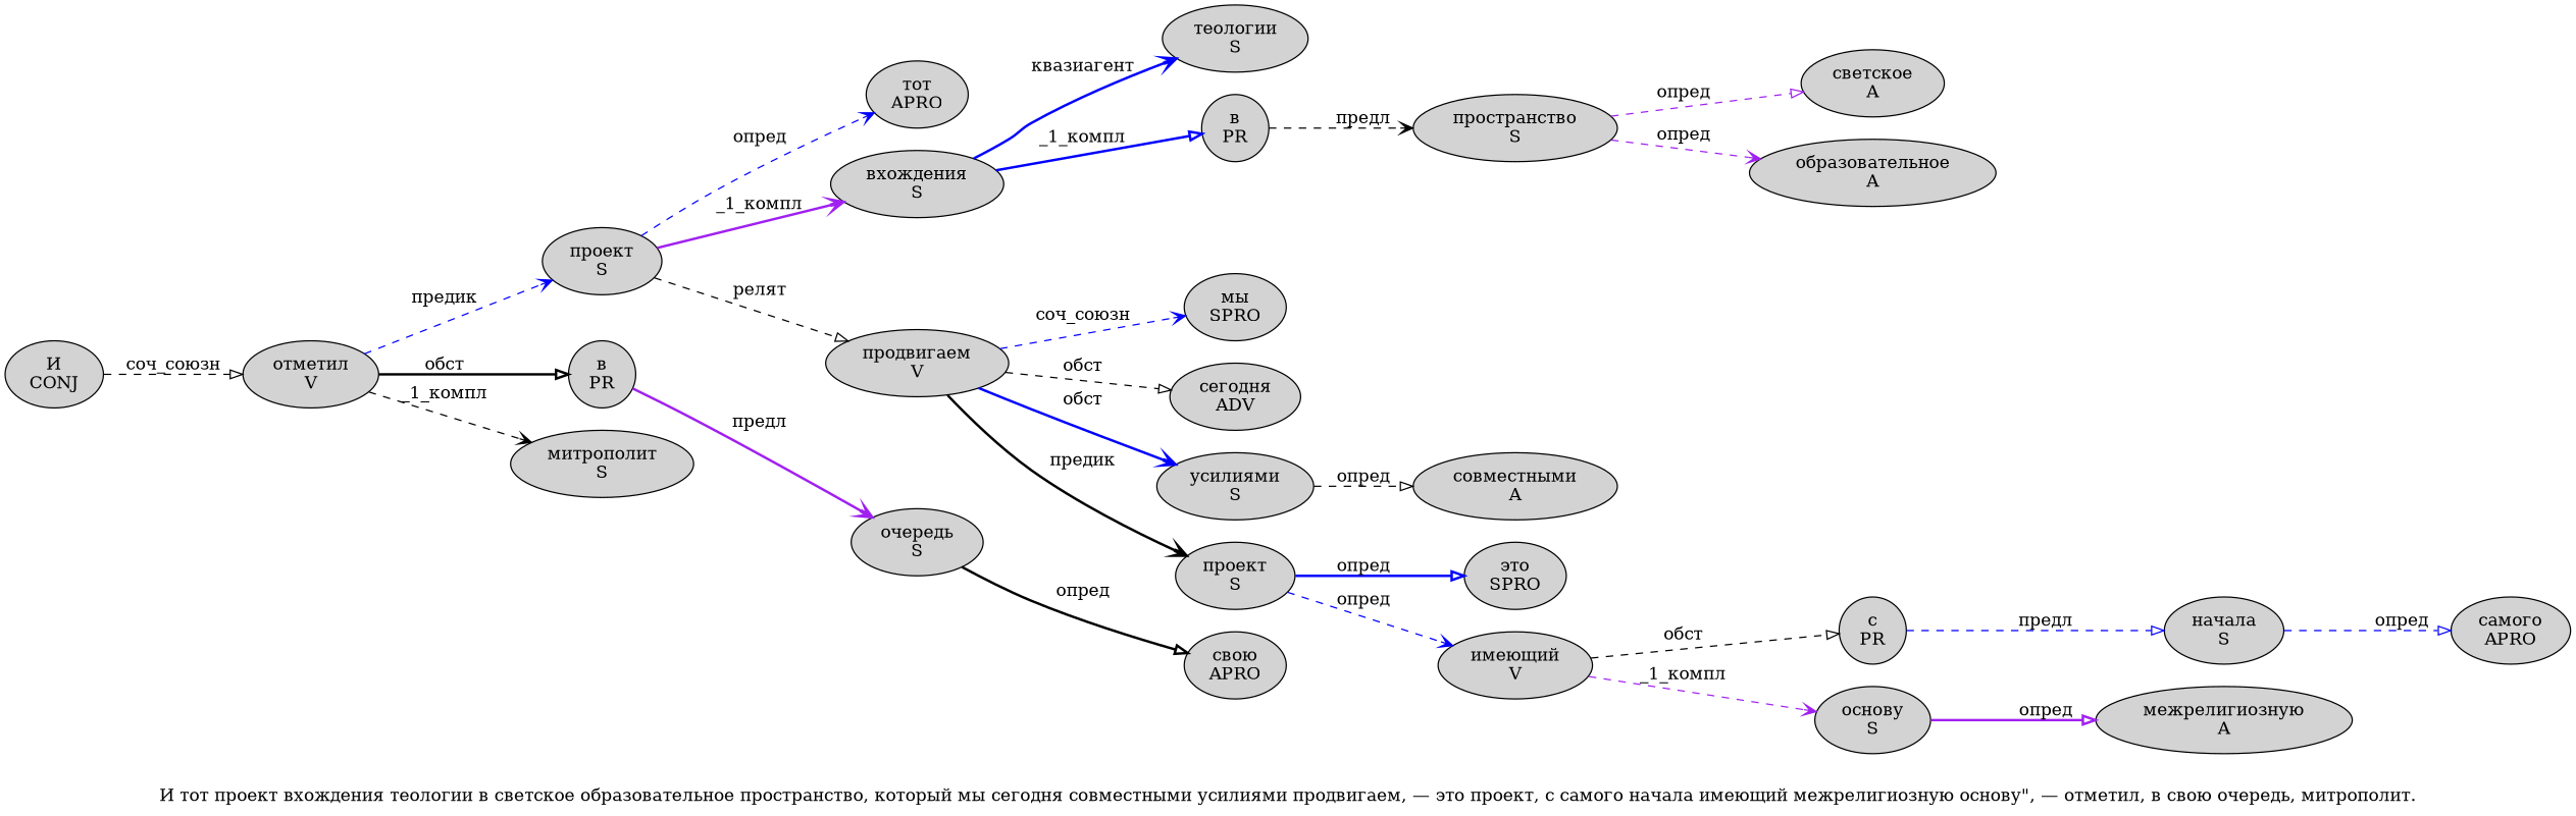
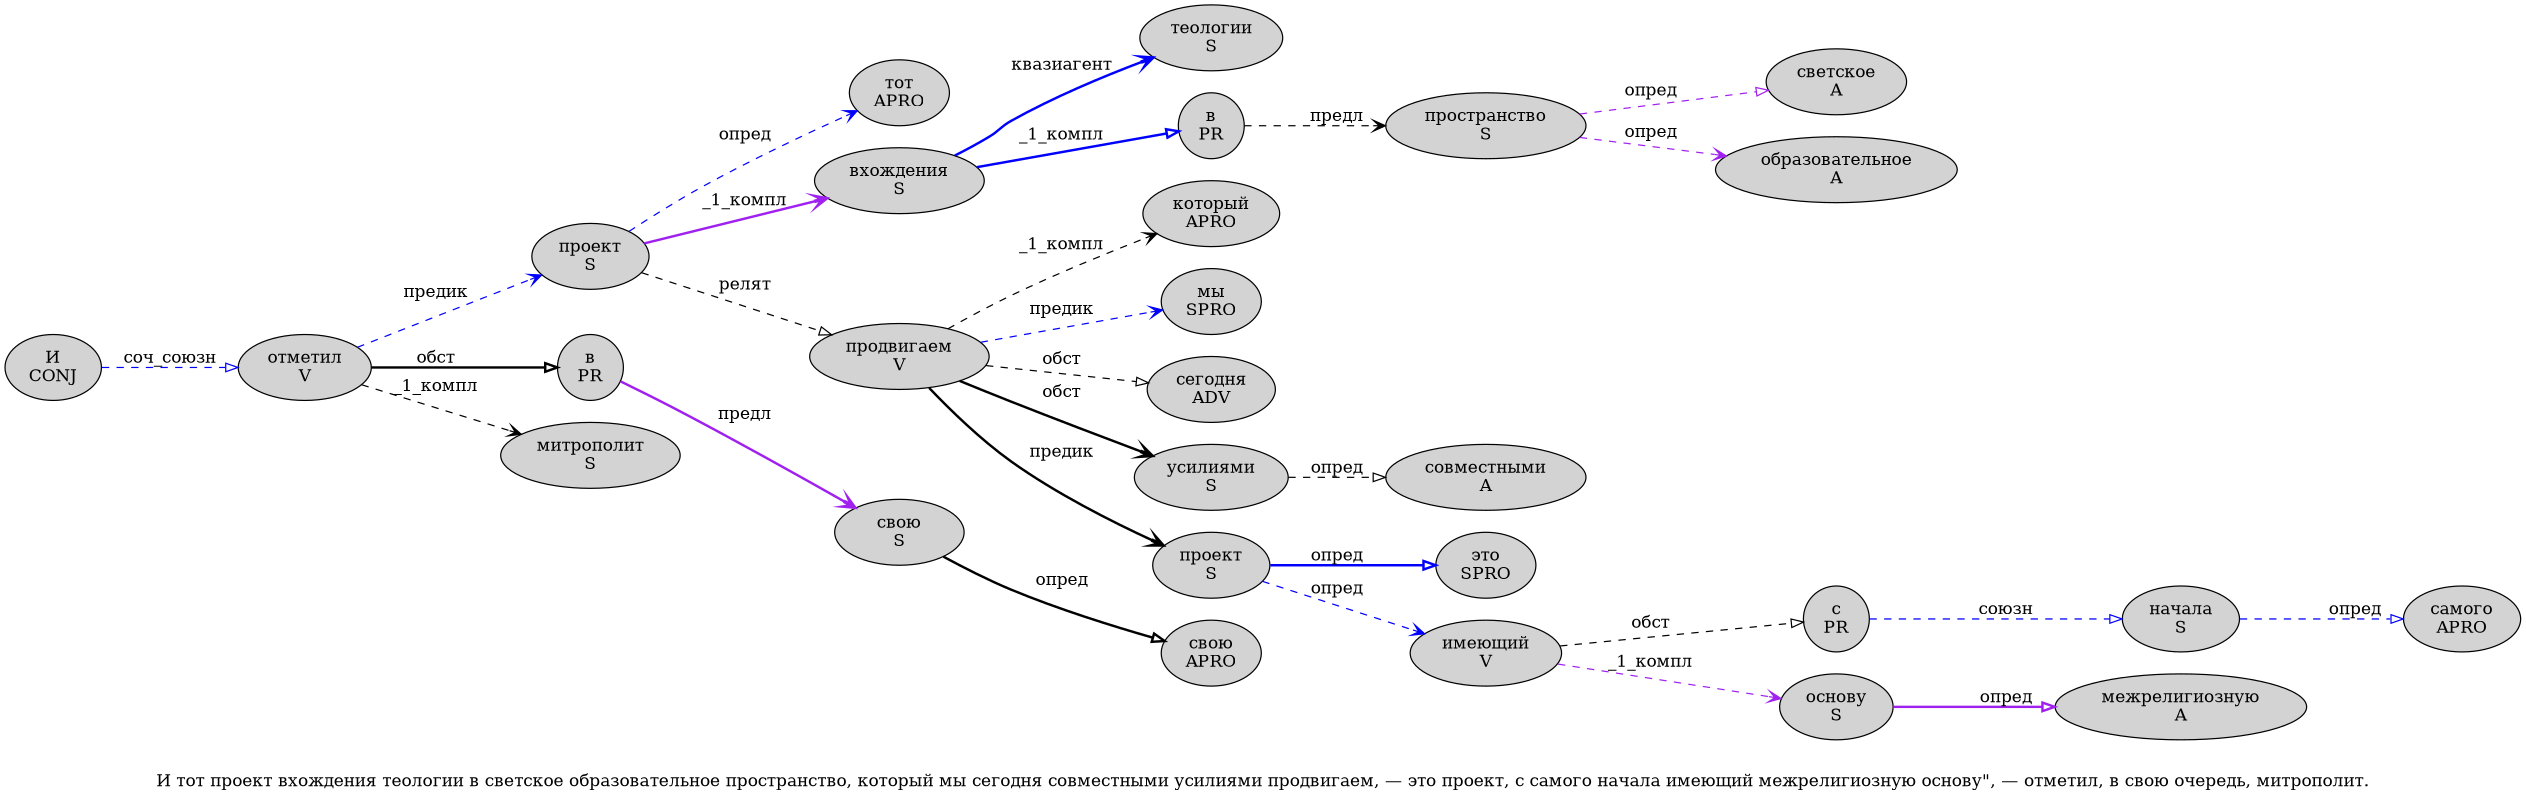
  digraph {
    label="И тот проект вхождения теологии в светское образовательное пространство, который мы сегодня совместными усилиями продвигаем, — это проект, с самого начала имеющий межрелигиозную основу\", — отметил, в свою очередь, митрополит."
    rankdir=LR
    node [fillcolor=lightgray penwidth=1 shape=ellipse style=filled]
    edge [arrowhead=vee color=black style=dashed]
    n1 [label="И\nCONJ"]
    n2 [label="отметил\nV"]
    n3 [label="проект\nS"]
    n4 [label="в\nPR"]
    n5 [label="митрополит\nS"]
    n6 [label="тот\nAPRO"]
    n7 [label="вхождения\nS"]
    n8 [label="продвигаем\nV"]
    n9 [label="теологии\nS"]
    n10 [label="в\nPR"]
+   n11 [label="который\nAPRO"]
    n12 [label="мы\nSPRO"]
    n13 [label="сегодня\nADV"]
    n14 [label="усилиями\nS"]
    n15 [label="проект\nS"]
    n16 [label="пространство\nS"]
    n17 [label="светское\nA"]
    n18 [label="образовательное\nA"]
    n19 [label="совместными\nA"]
    n20 [label="это\nSPRO"]
    n21 [label="имеющий\nV"]
    n22 [label="с\nPR"]
    n23 [label="основу\nS"]
    n24 [label="начала\nS"]
    n25 [label="самого\nAPRO"]
    n26 [label="межрелигиозную\nA"]
-   n27 [label="очередь\nS"]
+   n27 [label="свою\nS"]
    n28 [label="свою\nAPRO"]
-   n1 -> n2 [arrowhead=onormal label="соч_союзн"]
+   n1 -> n2 [arrowhead=onormal color=blue label="соч_союзн"]
    n2 -> n3 [color=blue label="предик"]
    n2 -> n4 [arrowhead=onormal label="обст" style=bold]
    n2 -> n5 [label="_1_компл"]
    n3 -> n6 [color=blue label="опред"]
    n3 -> n7 [color=purple label="_1_компл" style=bold]
    n3 -> n8 [arrowhead=onormal label="релят"]
    n4 -> n27 [color=purple label="предл" style=bold]
    n7 -> n9 [color=blue label="квазиагент" style=bold]
    n7 -> n10 [arrowhead=onormal color=blue label="_1_компл" style=bold]
-   n8 -> n12 [color=blue label="соч_союзн"]
+   n8 -> n11 [label="_1_компл"]
+   n8 -> n12 [color=blue label="предик"]
    n8 -> n13 [arrowhead=onormal label="обст"]
-   n8 -> n14 [color=blue label="обст" style=bold]
+   n8 -> n14 [label="обст" style=bold]
    n8 -> n15 [label="предик" style=bold]
    n10 -> n16 [label="предл"]
    n14 -> n19 [arrowhead=onormal label="опред"]
    n15 -> n20 [arrowhead=onormal color=blue label="опред" style=bold]
    n15 -> n21 [color=blue label="опред"]
    n16 -> n17 [arrowhead=onormal color=purple label="опред"]
    n16 -> n18 [color=purple label="опред"]
    n21 -> n22 [arrowhead=onormal label="обст"]
    n21 -> n23 [color=purple label="_1_компл"]
-   n22 -> n24 [arrowhead=onormal color=blue label="предл"]
+   n22 -> n24 [arrowhead=onormal color=blue label="союзн"]
    n23 -> n26 [arrowhead=onormal color=purple label="опред" style=bold]
    n24 -> n25 [arrowhead=onormal color=blue label="опред"]
    n27 -> n28 [arrowhead=onormal label="опред" style=bold]
  }
